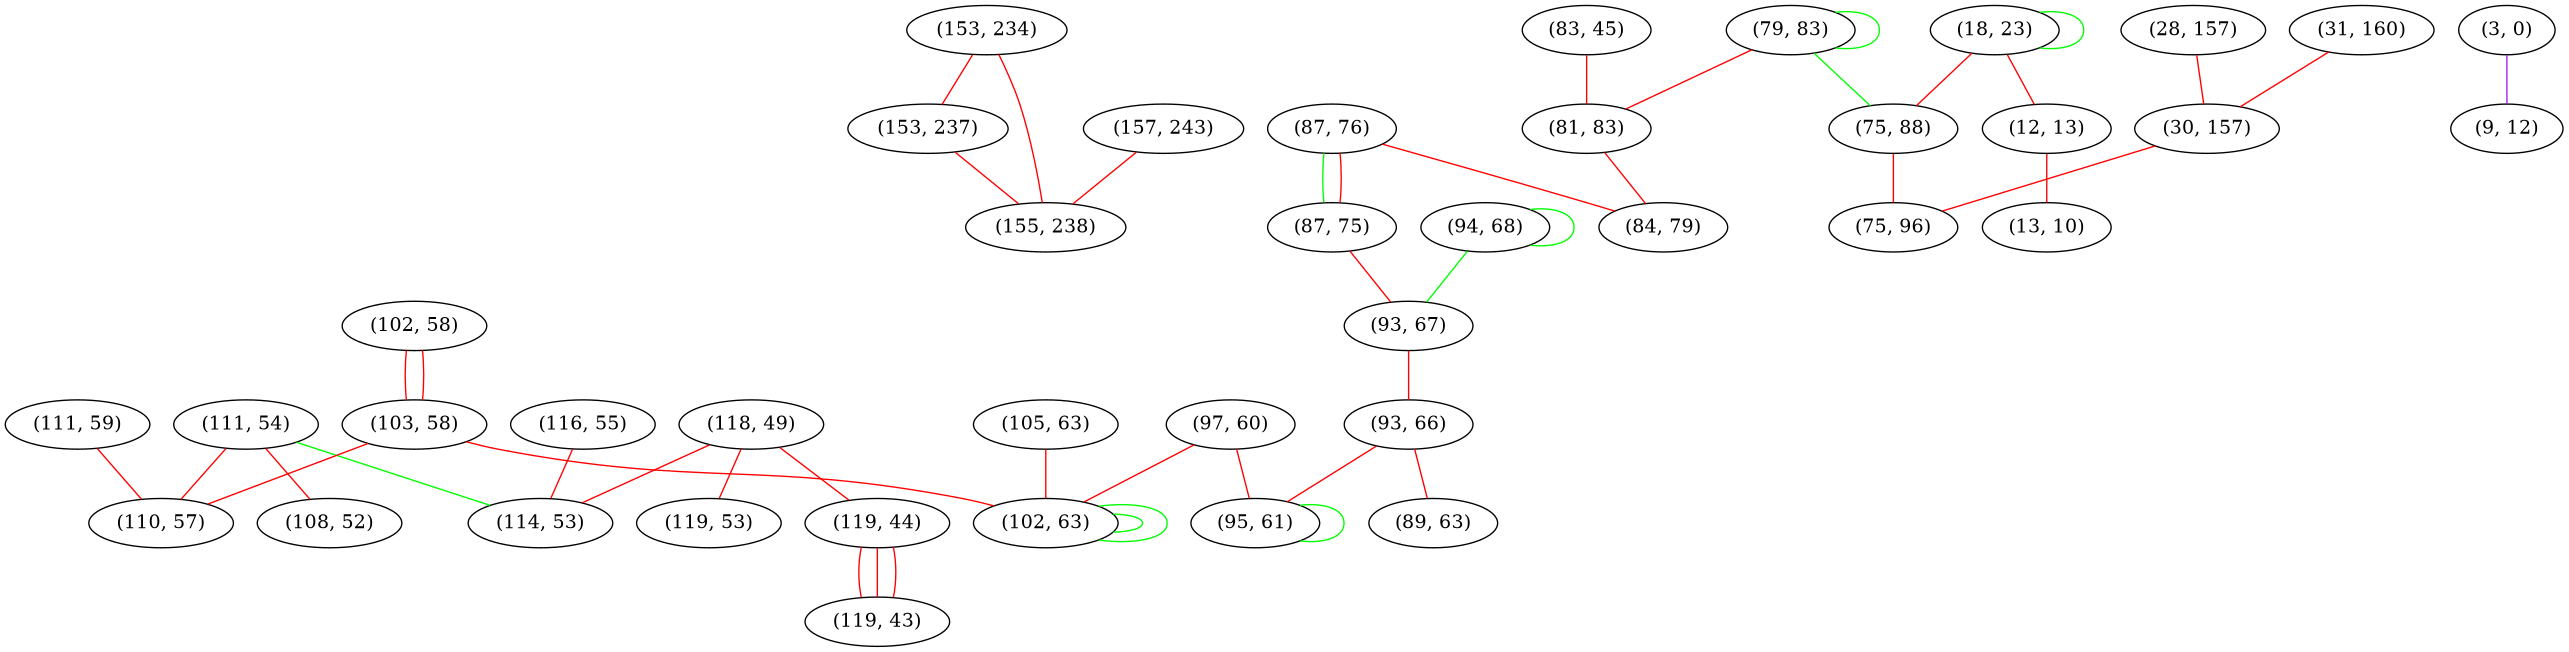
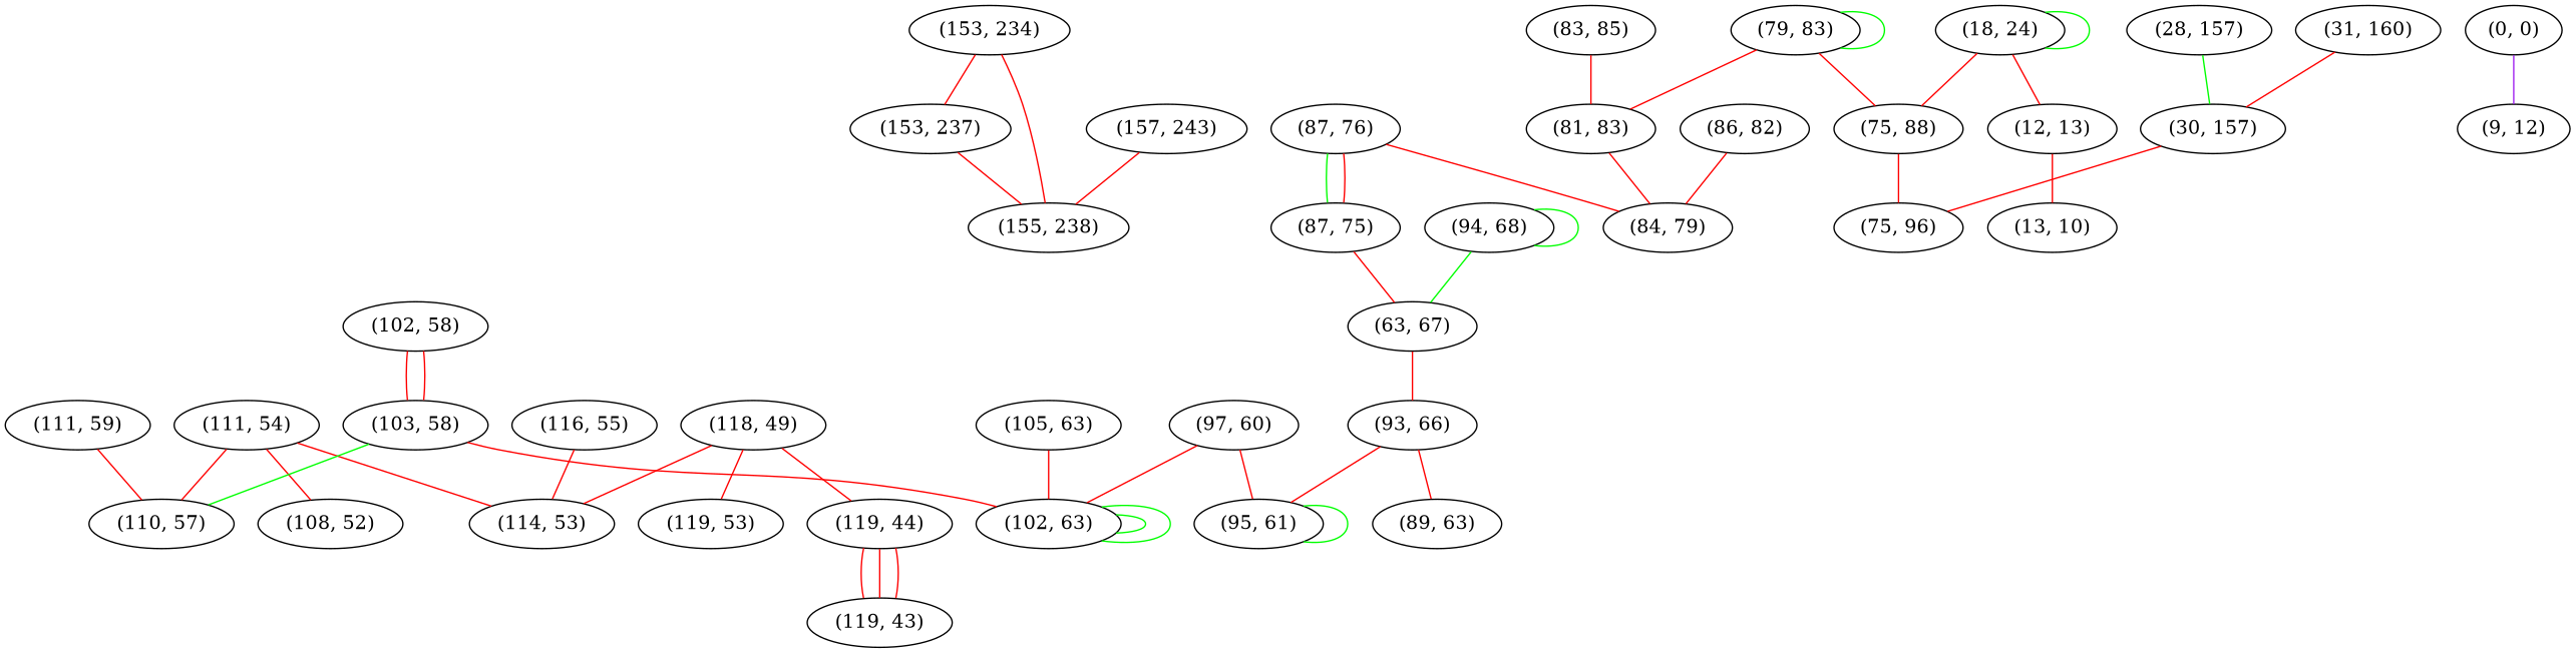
  graph {
    edge [color=red weight=1]
    "(153, 234)"
    "(153, 237)"
    "(155, 238)"
    "(111, 59)"
    "(110, 57)"
    "(28, 157)"
    "(30, 157)"
    "(75, 96)"
    "(118, 49)"
    "(119, 53)"
    "(119, 44)"
    "(114, 53)"
    "(119, 43)"
    "(105, 63)"
    "(102, 63)"
-   "(0, 0)" [label="(3, 0)"]
+   "(0, 0)"
    "(9, 12)"
    "(94, 68)"
-   "(93, 67)"
+   "(93, 67)" [label="(63, 67)"]
    "(93, 66)"
    "(87, 76)"
    "(87, 75)"
    "(84, 79)"
    "(79, 83)"
    "(81, 83)"
    "(75, 88)"
    "(31, 160)"
-   "(18, 23)"
+   "(18, 23)" [label="(18, 24)"]
    "(12, 13)"
    "(13, 10)"
    "(116, 55)"
    "(157, 243)"
    "(97, 60)"
    "(95, 61)"
    "(89, 63)"
-   "(83, 85)" [label="(83, 45)"]
+   "(83, 85)"
    "(111, 54)"
    "(108, 52)"
    "(102, 58)"
    "(103, 58)"
+   "(86, 82)"
    "(153, 234)" -- "(153, 237)"
    "(153, 234)" -- "(155, 238)"
    "(153, 237)" -- "(155, 238)"
    "(111, 59)" -- "(110, 57)"
-   "(28, 157)" -- "(30, 157)"
+   "(28, 157)" -- "(30, 157)" [color=green]
    "(30, 157)" -- "(75, 96)"
    "(118, 49)" -- "(119, 53)"
    "(118, 49)" -- "(119, 44)"
    "(118, 49)" -- "(114, 53)"
    "(119, 44)" -- "(119, 43)"
    "(119, 44)" -- "(119, 43)"
    "(119, 44)" -- "(119, 43)"
    "(105, 63)" -- "(102, 63)"
    "(102, 63)" -- "(102, 63)" [color=green weight=2]
    "(102, 63)" -- "(102, 63)" [color=green weight=2]
    "(0, 0)" -- "(9, 12)" [color=purple weight=4]
    "(94, 68)" -- "(94, 68)" [color=green weight=2]
    "(94, 68)" -- "(93, 67)" [color=green]
    "(93, 67)" -- "(93, 66)"
    "(93, 66)" -- "(95, 61)"
    "(93, 66)" -- "(89, 63)"
    "(87, 76)" -- "(87, 75)" [color=green weight=2]
    "(87, 76)" -- "(87, 75)"
    "(87, 76)" -- "(84, 79)"
    "(87, 75)" -- "(93, 67)"
    "(79, 83)" -- "(79, 83)" [color=green weight=2]
    "(79, 83)" -- "(81, 83)"
-   "(79, 83)" -- "(75, 88)" [color=green]
+   "(79, 83)" -- "(75, 88)"
    "(81, 83)" -- "(84, 79)"
    "(75, 88)" -- "(75, 96)"
    "(31, 160)" -- "(30, 157)"
    "(18, 23)" -- "(75, 88)"
    "(18, 23)" -- "(18, 23)" [color=green weight=2]
    "(18, 23)" -- "(12, 13)"
    "(12, 13)" -- "(13, 10)"
    "(116, 55)" -- "(114, 53)"
    "(157, 243)" -- "(155, 238)"
    "(97, 60)" -- "(102, 63)"
    "(97, 60)" -- "(95, 61)"
    "(95, 61)" -- "(95, 61)" [color=green weight=2]
    "(83, 85)" -- "(81, 83)"
    "(111, 54)" -- "(110, 57)"
-   "(111, 54)" -- "(114, 53)" [color=green]
+   "(111, 54)" -- "(114, 53)"
    "(111, 54)" -- "(108, 52)"
    "(102, 58)" -- "(103, 58)"
    "(102, 58)" -- "(103, 58)"
-   "(103, 58)" -- "(110, 57)"
+   "(103, 58)" -- "(110, 57)" [color=green]
    "(103, 58)" -- "(102, 63)"
+   "(86, 82)" -- "(84, 79)"
  }
